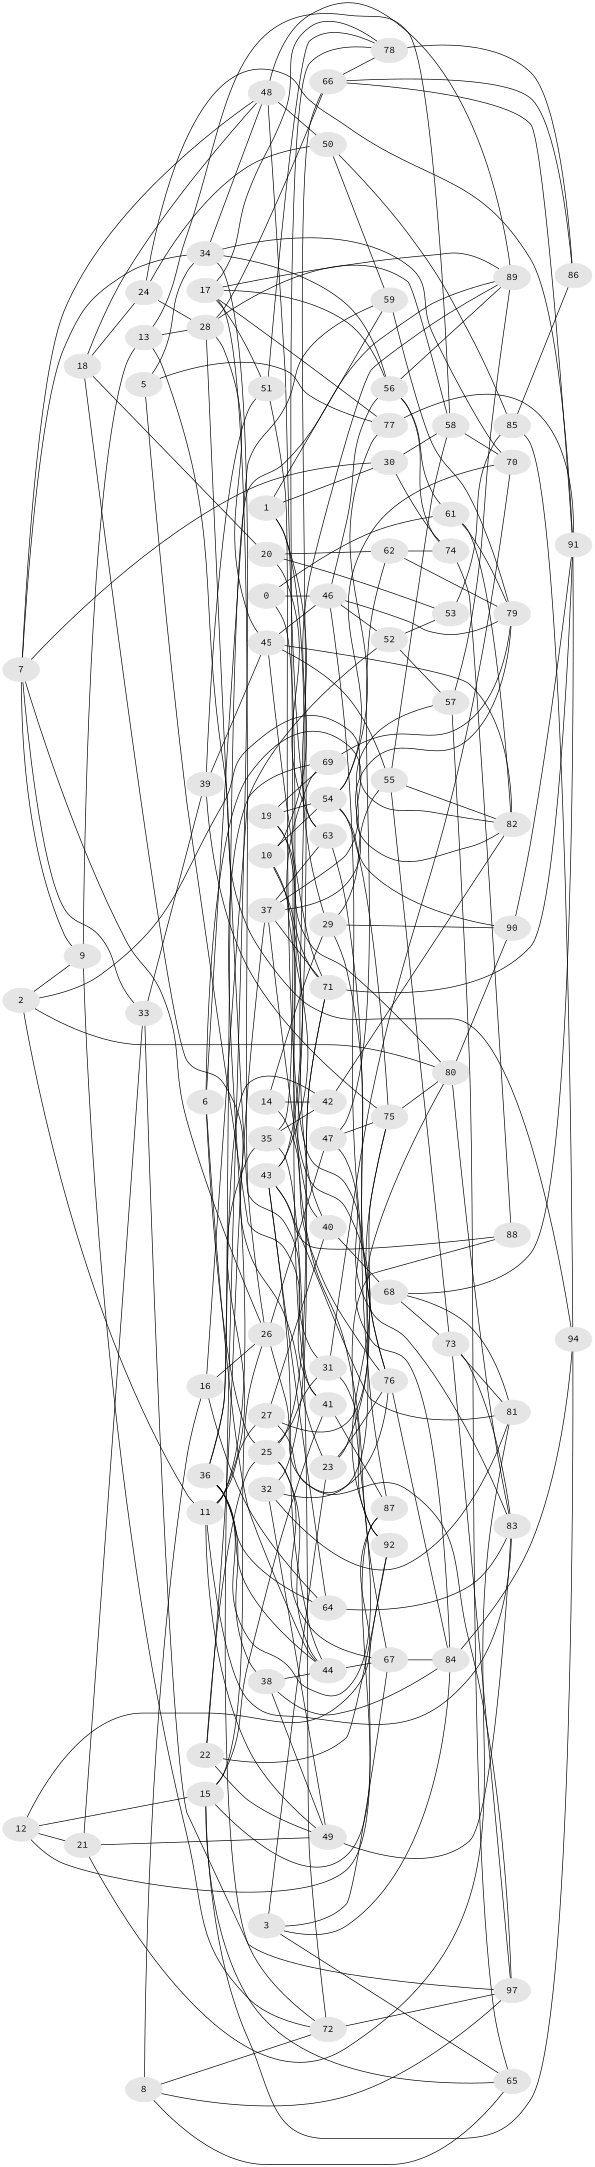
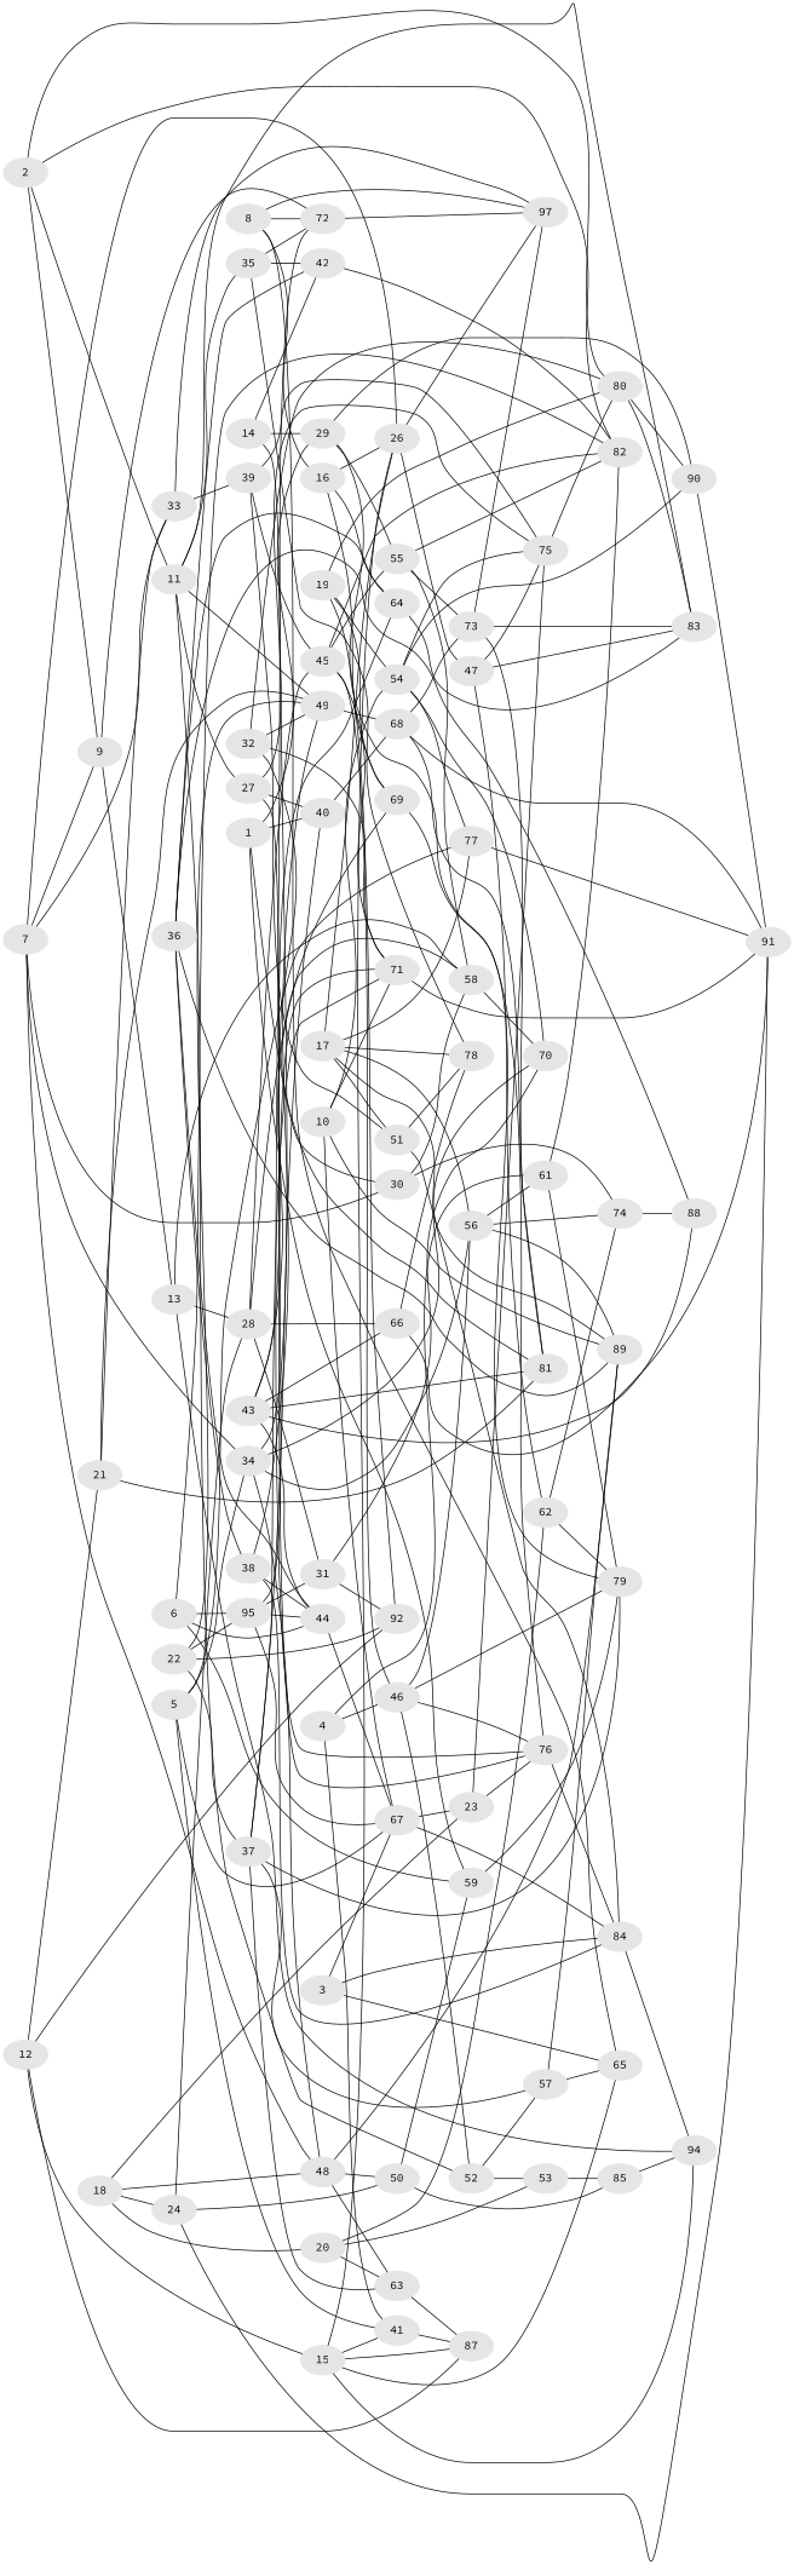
  graph {
    fontname="Source Code Pro"
    rankdir=LR
    node [color=gray90 fontname="Source Code Pro" style=filled]
    edge [fontname="Source Code Pro" weight=1.0]
    1
    29
    30
    40
    59
    76
    55
    90
    58
    74
    68
    79
    2
    9
    11
    80
    82
    72
    13
    27
    35
    49
    52
    83
    3
    23
    65
    67
    84
    75
    94
-   4 [label=0]
+   4
    41
    46
    61
    87
    56
    66
    78
    91
-   86
    5
    34
    77
    48
    70
    6
-   25
+   25 [label=95]
    44
    71
    31
    7
    26
    33
    n55 [label=97]
    47
    39
    89
    63
    50
    8
    16
    64
    69
    28
    10
    54
    42
    53
    57
    12
    15
    21
    92
    81
    45
    14
    17
    51
    18
    20
    24
    62
    19
    85
    22
    37
    73
    88
    32
    36
    38
    43
    1 -- 29
    1 -- 30
    1 -- 40
    1 -- 59
    29 -- 76
    29 -- 55
    29 -- 90
    30 -- 58
    30 -- 74
    40 -- 68
    59 -- 79
    76 -- 84
    55 -- 58 [weight=2.0]
    55 -- 82
    55 -- 73
    90 -- 91
    58 -- 70
    74 -- 88
    68 -- 91
    68 -- 81
    68 -- 73
    2 -- 9
    2 -- 11
    2 -- 80
    2 -- 82
    9 -- 72
    9 -- 13
    11 -- 27
    11 -- 35
    11 -- 49
    11 -- 52
    11 -- 83
    80 -- 90
    80 -- 83
    72 -- n55 [weight=2.0]
    13 -- 58
    13 -- 94
    13 -- 28
    27 -- 40
    27 -- 76
    27 -- 75
    35 -- 72
    35 -- 78
    35 -- 42
-   49 -- 83
+   49 -- 68
    52 -- 53
    52 -- 57
-   3 -- 23
+   67 -- 23
    3 -- 65
    3 -- 67
    3 -- 84
    23 -- 76
    23 -- 75
    67 -- 84
    84 -- 94
    75 -- 80
    4 -- 41
    4 -- 46
    4 -- 61
    41 -- 87
    46 -- 76
    46 -- 79
    46 -- 52
    46 -- 56
    61 -- 79
    61 -- 82
    56 -- 74
    56 -- 61
    56 -- 89
    66 -- 78 [weight=2.0]
    66 -- 91
-   66 -- 86
-   78 -- 86
+   5 -- 67
    5 -- 41
    5 -- 34
    5 -- 77
    34 -- 72
    34 -- 56
    34 -- 48
    34 -- 70
    77 -- 91
    48 -- 89
    48 -- 63
    48 -- 50
    6 -- 59
    6 -- 82
    6 -- 25
    6 -- 44
    25 -- 67
    25 -- 44
    25 -- 71
    25 -- 31
    44 -- 67
    71 -- 91
    31 -- 70
    31 -- 92
    7 -- 30
    7 -- 9
    7 -- 34
    7 -- 48
    7 -- 26
    7 -- 33
    26 -- n55
    26 -- 47
    33 -- n55
    33 -- 39
    47 -- 83
    47 -- 75
    47 -- 62
    39 -- 75
    39 -- 45
    39 -- 51
    63 -- 87
    50 -- 59
    50 -- 85
    8 -- 72
    8 -- 65
    8 -- n55
    8 -- 16
    16 -- 26
    16 -- 64
    16 -- 69
    64 -- 83
    69 -- 79
    28 -- 58
    28 -- 66
    28 -- 31
    28 -- 45
    10 -- 67
    10 -- 71
    10 -- 89
    10 -- 54
    54 -- 90
    54 -- 75
    54 -- 77
    54 -- 70
    42 -- 82
    53 -- 85 [weight=2.0]
    57 -- 65
    57 -- 89
    12 -- 87
    12 -- 15
    12 -- 21
    12 -- 92
    15 -- 65
    15 -- 94
    15 -- 41
    15 -- 87
    15 -- 26
    21 -- 49
    21 -- 33
    21 -- 81
    45 -- 55
    45 -- 82
    45 -- 46
    45 -- 71
    14 -- 29
    14 -- 76
    14 -- 42
    17 -- 56
    17 -- 78
    17 -- 77
    17 -- 26
    17 -- 89
    17 -- 51
    51 -- 84
    51 -- 78
    18 -- 23
    18 -- 48
    18 -- 20
    18 -- 24
    20 -- 63
    20 -- 53
    20 -- 62
    24 -- 91
    24 -- 50
    24 -- 28
    62 -- 74
    62 -- 79
    19 -- 80
    19 -- 69
    19 -- 54
    19 -- 92
    85 -- 94
-   85 -- 86 [weight=2.0]
    22 -- 49
    22 -- 25
    22 -- 92
    22 -- 37
    37 -- 40
    37 -- 79
    37 -- 71
    37 -- 63
    37 -- 57
    73 -- 83
    73 -- n55
    73 -- 81
    32 -- 80
    32 -- 49
    32 -- 71
    32 -- 81
    36 -- 44
    36 -- 89
    36 -- 64
    36 -- 42
    36 -- 88
    36 -- 38
    38 -- 49
    38 -- 84
    38 -- 44
    43 -- 66
    43 -- 44
    43 -- 64
    43 -- 69
    43 -- 81 [weight=2.0]
    43 -- 88
  }
